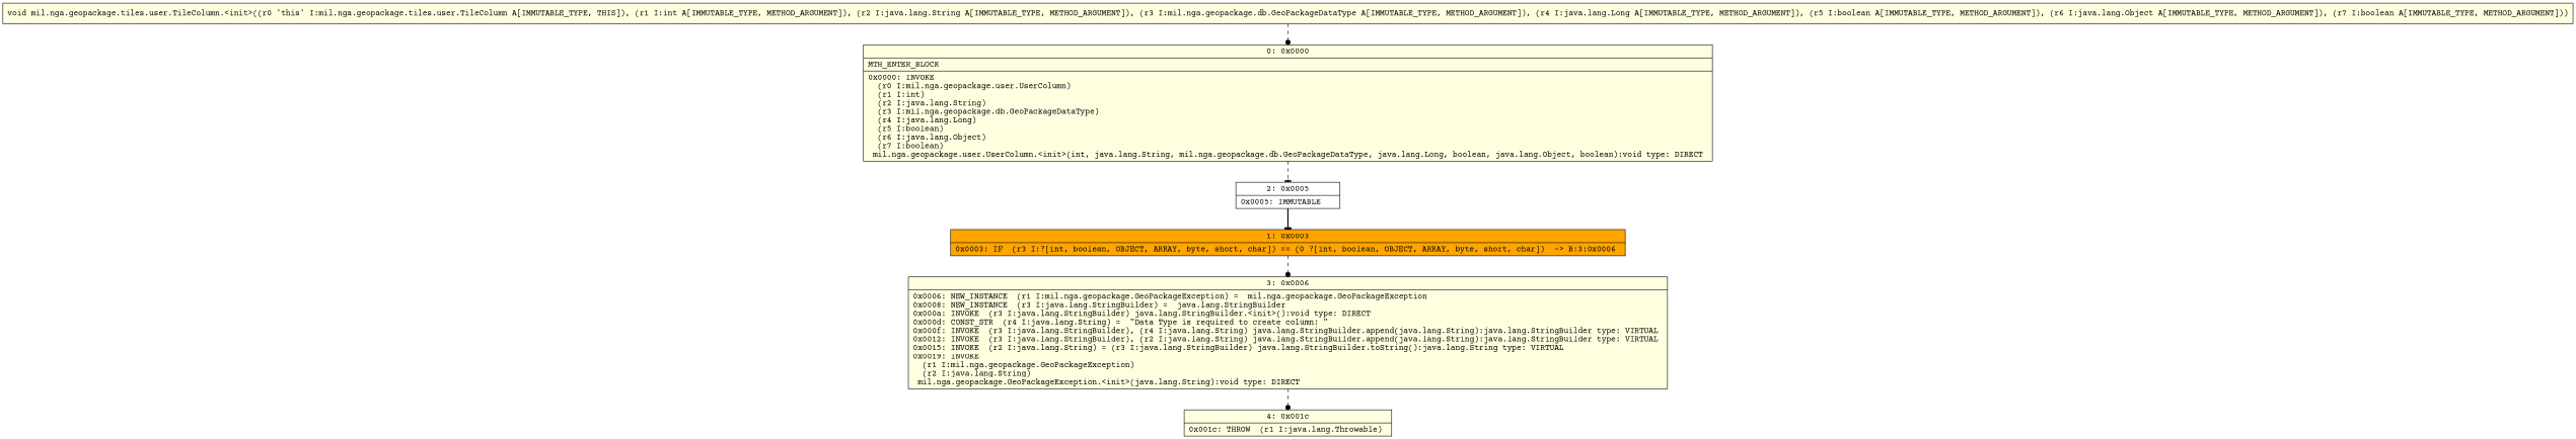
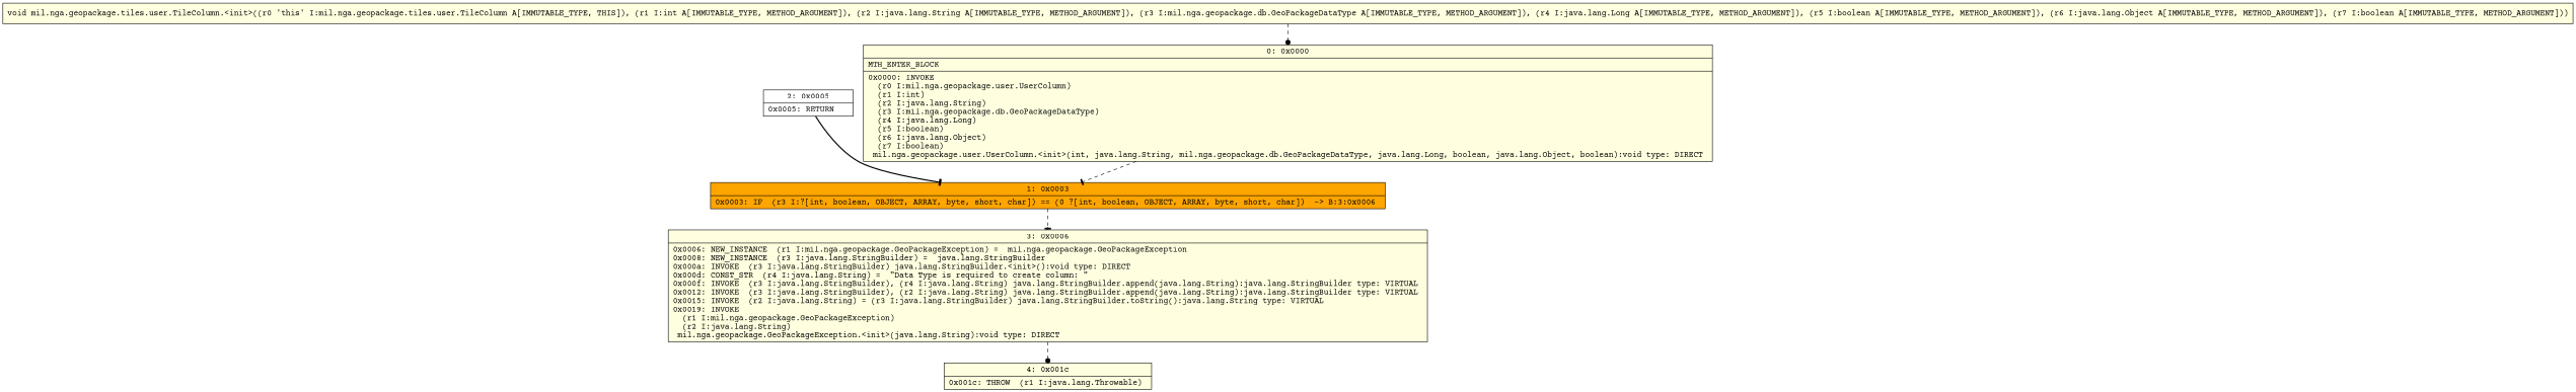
  digraph {
    fontname="Courier Prime"
    node [fillcolor=lightyellow fontname="Courier Prime" shape=record style=filled]
    edge [arrowhead=tee fontname="Courier Prime" style=dashed]
    n1 [label="{0\:\ 0x0000|MTH_ENTER_BLOCK\l|0x0000: INVOKE  \l  (r0 I:mil.nga.geopackage.user.UserColumn)\l  (r1 I:int)\l  (r2 I:java.lang.String)\l  (r3 I:mil.nga.geopackage.db.GeoPackageDataType)\l  (r4 I:java.lang.Long)\l  (r5 I:boolean)\l  (r6 I:java.lang.Object)\l  (r7 I:boolean)\l mil.nga.geopackage.user.UserColumn.\<init\>(int, java.lang.String, mil.nga.geopackage.db.GeoPackageDataType, java.lang.Long, boolean, java.lang.Object, boolean):void type: DIRECT \l}"]
    n2 [fillcolor=orange label="{1\:\ 0x0003|0x0003: IF  (r3 I:?[int, boolean, OBJECT, ARRAY, byte, short, char]) == (0 ?[int, boolean, OBJECT, ARRAY, byte, short, char])  \-\> B:3:0x0006 \l}"]
    n3 [label="{3\:\ 0x0006|0x0006: NEW_INSTANCE  (r1 I:mil.nga.geopackage.GeoPackageException) =  mil.nga.geopackage.GeoPackageException \l0x0008: NEW_INSTANCE  (r3 I:java.lang.StringBuilder) =  java.lang.StringBuilder \l0x000a: INVOKE  (r3 I:java.lang.StringBuilder) java.lang.StringBuilder.\<init\>():void type: DIRECT \l0x000d: CONST_STR  (r4 I:java.lang.String) =  \"Data Type is required to create column: \" \l0x000f: INVOKE  (r3 I:java.lang.StringBuilder), (r4 I:java.lang.String) java.lang.StringBuilder.append(java.lang.String):java.lang.StringBuilder type: VIRTUAL \l0x0012: INVOKE  (r3 I:java.lang.StringBuilder), (r2 I:java.lang.String) java.lang.StringBuilder.append(java.lang.String):java.lang.StringBuilder type: VIRTUAL \l0x0015: INVOKE  (r2 I:java.lang.String) = (r3 I:java.lang.StringBuilder) java.lang.StringBuilder.toString():java.lang.String type: VIRTUAL \l0x0019: INVOKE  \l  (r1 I:mil.nga.geopackage.GeoPackageException)\l  (r2 I:java.lang.String)\l mil.nga.geopackage.GeoPackageException.\<init\>(java.lang.String):void type: DIRECT \l}"]
-   n4 [fillcolor=white label="{2\:\ 0x0005|0x0005: IMMUTABLE   \l}"]
+   n4 [fillcolor=white label="{2\:\ 0x0005|0x0005: RETURN   \l}"]
    n5 [label="{4\:\ 0x001c|0x001c: THROW  (r1 I:java.lang.Throwable) \l}"]
    n6 [label="{void mil.nga.geopackage.tiles.user.TileColumn.\<init\>((r0 'this' I:mil.nga.geopackage.tiles.user.TileColumn A[IMMUTABLE_TYPE, THIS]), (r1 I:int A[IMMUTABLE_TYPE, METHOD_ARGUMENT]), (r2 I:java.lang.String A[IMMUTABLE_TYPE, METHOD_ARGUMENT]), (r3 I:mil.nga.geopackage.db.GeoPackageDataType A[IMMUTABLE_TYPE, METHOD_ARGUMENT]), (r4 I:java.lang.Long A[IMMUTABLE_TYPE, METHOD_ARGUMENT]), (r5 I:boolean A[IMMUTABLE_TYPE, METHOD_ARGUMENT]), (r6 I:java.lang.Object A[IMMUTABLE_TYPE, METHOD_ARGUMENT]), (r7 I:boolean A[IMMUTABLE_TYPE, METHOD_ARGUMENT])) }"]
-   n1 -> n4
-   n2 -> n3 [arrowhead=dot]
+   n1 -> n2
+   n2 -> n3
    n3 -> n5 [arrowhead=dot]
    n4 -> n2 [style=bold]
    n6 -> n1 [arrowhead=dot]
  }
